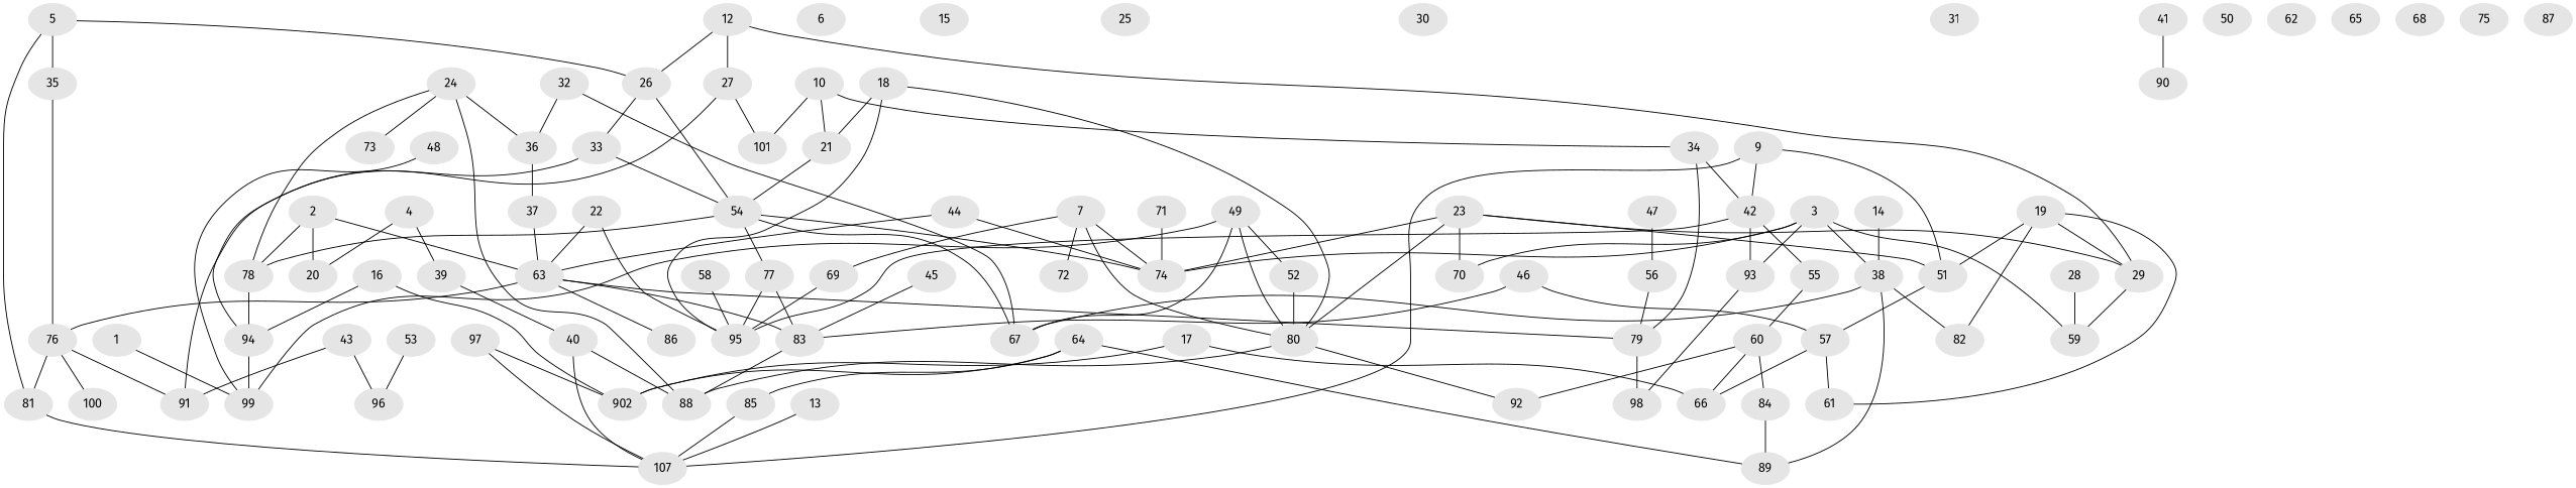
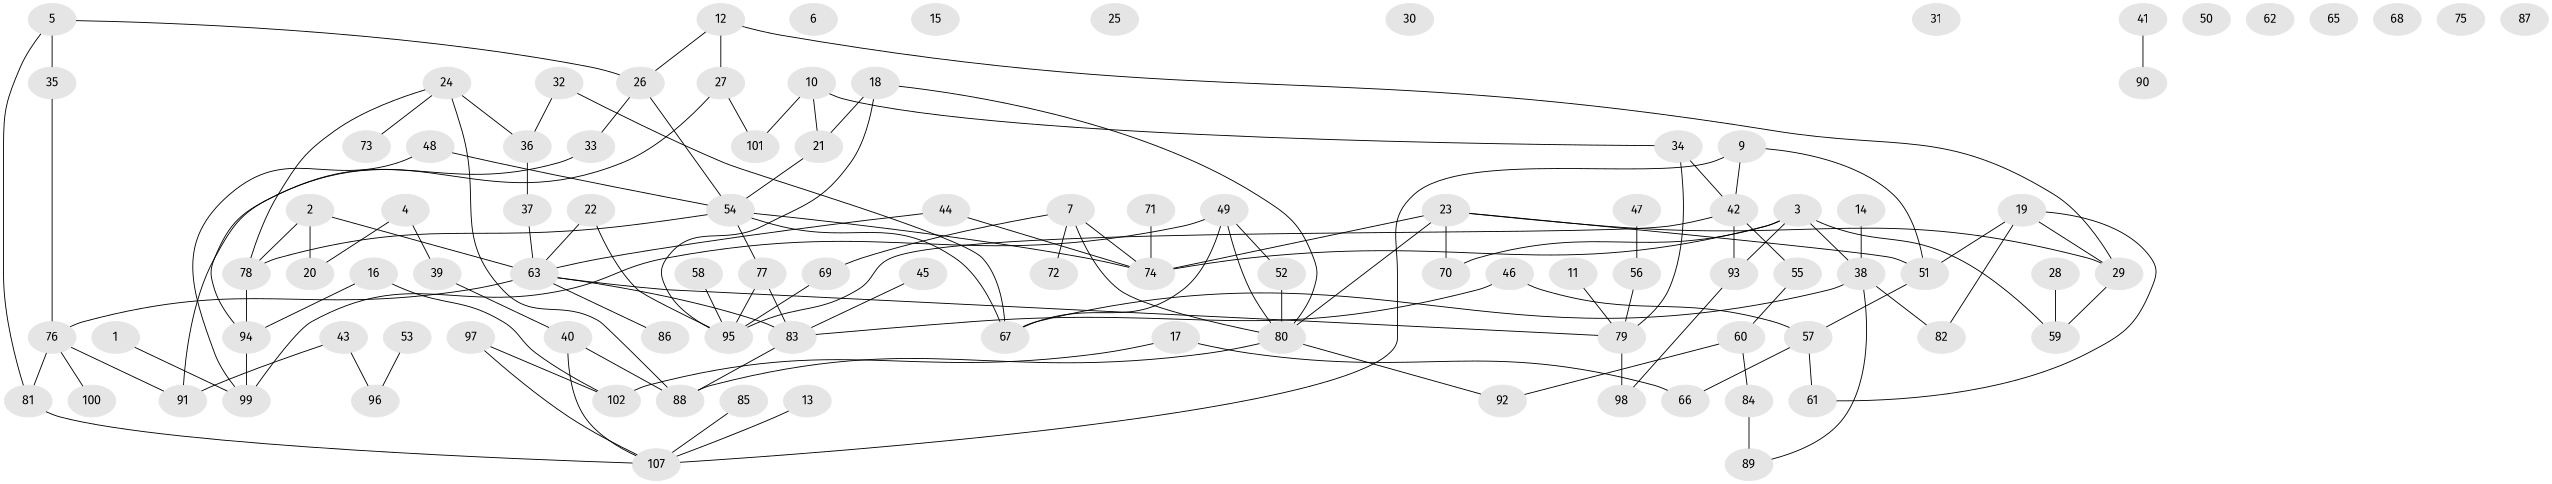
  graph {
    fontname="Fira Sans"
    node [color=gray90 fontname="Fira Sans" style=filled]
    edge [fontname="Fira Sans"]
    1
    99
    2
    20
    63
    78
    79
    76
    83
    86
    94
    3
    38
    59
    70
    74
    93
    82
    67
    89
    98
    4
    39
    40
    43
    91
    96
    5
    26
    35
    81
    54
    33
    n34 [label=107]
    6
    7
    69
    72
    80
    95
    88
    92
    37
    9
    42
    51
    55
    57
    10
    21
    34
    101
+   11
    12
    27
    29
    13
    14
    15
    16
-   102 [label=902]
+   102
    17
    66
    18
    19
    61
    77
    22
    23
    24
    36
    73
    25
    28
    30
    31
    32
    100
    41
    90
    60
    44
    45
    46
    47
    56
    48
    49
    52
    50
    53
    84
    58
    62
-   64
    85
    65
    68
    71
    75
    87
    97
    1 -- 99
    2 -- 20
    2 -- 63
    2 -- 78
    63 -- 79
    63 -- 76
    63 -- 83
    63 -- 86
    78 -- 94
    79 -- 98
    76 -- 91
    76 -- 81
    76 -- 100
    83 -- 88
    94 -- 99
    3 -- 38
    3 -- 59
    3 -- 70
    3 -- 74
    3 -- 93
    38 -- 82
    38 -- 67
    38 -- 89
    93 -- 98
    4 -- 20
    4 -- 39
    39 -- 40
    40 -- n34
    40 -- 88
    43 -- 91
    43 -- 96
    5 -- 26
    5 -- 35
    5 -- 81
    26 -- 54
    26 -- 33
    35 -- 76
    81 -- n34
    54 -- 78
    54 -- 74
    54 -- 67
    54 -- 77
    33 -- 94
    7 -- 74
    7 -- 69
    7 -- 72
    7 -- 80
    69 -- 95
    80 -- 88
    80 -- 92
    37 -- 63
    9 -- n34
    9 -- 42
    9 -- 51
    42 -- 93
    42 -- 95
    42 -- 55
    51 -- 57
    55 -- 60
    57 -- 66
    57 -- 61
    10 -- 21
    10 -- 34
    10 -- 101
    21 -- 54
    34 -- 79
    34 -- 42
+   11 -- 79
    12 -- 26
    12 -- 27
    12 -- 29
    27 -- 91
    27 -- 101
    29 -- 59
    13 -- n34
    14 -- 38
    16 -- 94
    16 -- 102
    17 -- 102
    17 -- 66
    18 -- 80
    18 -- 95
    18 -- 21
    19 -- 82
    19 -- 51
    19 -- 29
    19 -- 61
    77 -- 83
    77 -- 95
    22 -- 63
    22 -- 95
    23 -- 70
    23 -- 74
    23 -- 80
    23 -- 51
    23 -- 29
    24 -- 78
    24 -- 88
    24 -- 36
    24 -- 73
    36 -- 37
    28 -- 59
    32 -- 67
    32 -- 36
    41 -- 90
    60 -- 92
-   60 -- 66
    60 -- 84
    44 -- 63
    44 -- 74
    45 -- 83
    46 -- 83
    46 -- 57
    47 -- 56
    56 -- 79
    48 -- 99
-   33 -- 54
+   48 -- 54
    49 -- 99
    49 -- 67
    49 -- 80
    49 -- 52
    52 -- 80
    53 -- 96
    84 -- 89
    58 -- 95
-   64 -- 89
-   64 -- 102
-   64 -- 85
    85 -- n34
    71 -- 74
    97 -- n34
    97 -- 102
  }
